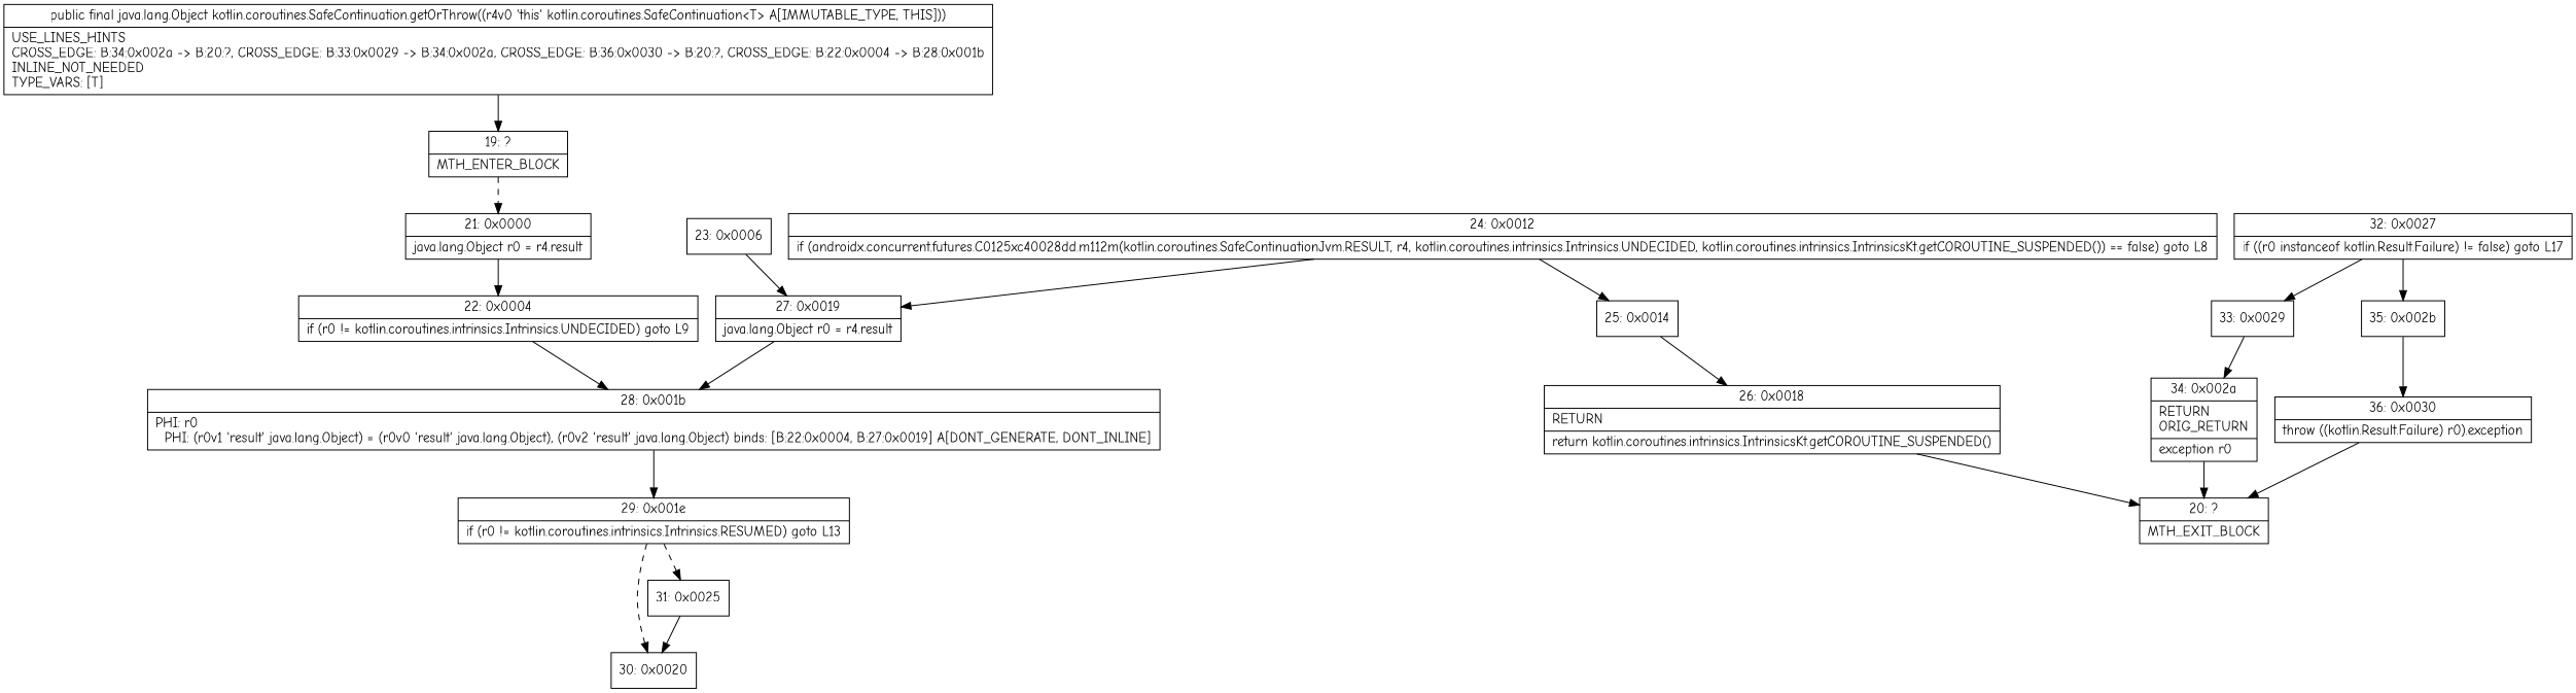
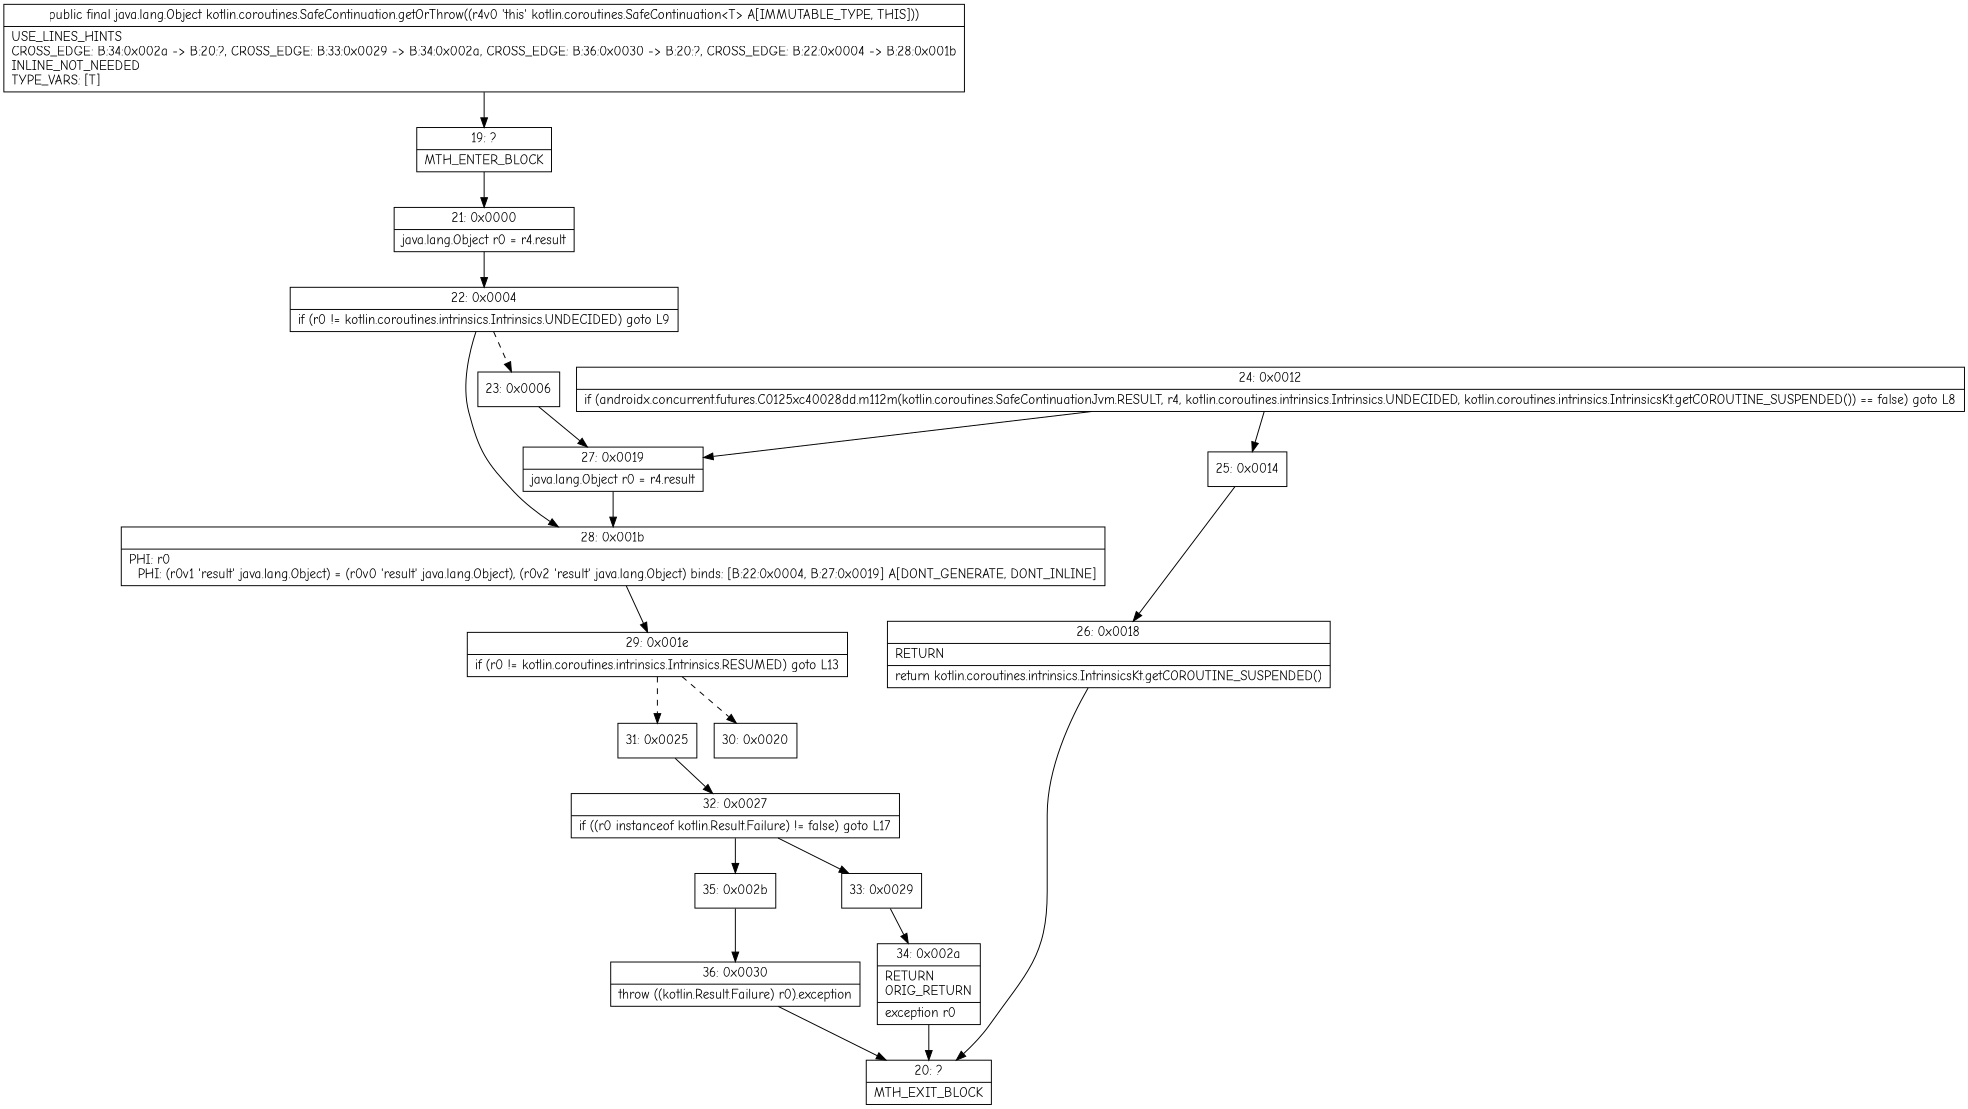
  digraph {
    fontname="Comic Neue"
    node [fontname="Comic Neue" shape=record]
    edge [fontname="Comic Neue"]
    n1 [label="{19\:\ ?|MTH_ENTER_BLOCK\l}"]
    n2 [label="{21\:\ 0x0000|java.lang.Object r0 = r4.result\l}"]
    n3 [label="{22\:\ 0x0004|if (r0 != kotlin.coroutines.intrinsics.Intrinsics.UNDECIDED) goto L9\l}"]
    n4 [label="{23\:\ 0x0006}"]
    n5 [label="{28\:\ 0x001b|PHI: r0 \l  PHI: (r0v1 'result' java.lang.Object) = (r0v0 'result' java.lang.Object), (r0v2 'result' java.lang.Object) binds: [B:22:0x0004, B:27:0x0019] A[DONT_GENERATE, DONT_INLINE]\l}"]
    n6 [label="{27\:\ 0x0019|java.lang.Object r0 = r4.result\l}"]
    n7 [label="{29\:\ 0x001e|if (r0 != kotlin.coroutines.intrinsics.Intrinsics.RESUMED) goto L13\l}"]
    n8 [label="{24\:\ 0x0012|if (androidx.concurrent.futures.C0125xc40028dd.m112m(kotlin.coroutines.SafeContinuationJvm.RESULT, r4, kotlin.coroutines.intrinsics.Intrinsics.UNDECIDED, kotlin.coroutines.intrinsics.IntrinsicsKt.getCOROUTINE_SUSPENDED()) == false) goto L8\l}"]
    n9 [label="{25\:\ 0x0014}"]
    n10 [label="{26\:\ 0x0018|RETURN\l|return kotlin.coroutines.intrinsics.IntrinsicsKt.getCOROUTINE_SUSPENDED()\l}"]
    n11 [label="{20\:\ ?|MTH_EXIT_BLOCK\l}"]
    n12 [label="{30\:\ 0x0020}"]
    n13 [label="{31\:\ 0x0025}"]
    n14 [label="{32\:\ 0x0027|if ((r0 instanceof kotlin.Result.Failure) != false) goto L17\l}"]
    n15 [label="{33\:\ 0x0029}"]
    n16 [label="{35\:\ 0x002b}"]
    n17 [label="{34\:\ 0x002a|RETURN\lORIG_RETURN\l|exception r0\l}"]
    n18 [label="{36\:\ 0x0030|throw ((kotlin.Result.Failure) r0).exception\l}"]
    n19 [label="{public final java.lang.Object kotlin.coroutines.SafeContinuation.getOrThrow((r4v0 'this' kotlin.coroutines.SafeContinuation\<T\> A[IMMUTABLE_TYPE, THIS]))  | USE_LINES_HINTS\lCROSS_EDGE: B:34:0x002a \-\> B:20:?, CROSS_EDGE: B:33:0x0029 \-\> B:34:0x002a, CROSS_EDGE: B:36:0x0030 \-\> B:20:?, CROSS_EDGE: B:22:0x0004 \-\> B:28:0x001b\lINLINE_NOT_NEEDED\lTYPE_VARS: [T]\l}"]
-   n1 -> n2 [style=dashed]
+   n1 -> n2
    n2 -> n3
+   n3 -> n4 [style=dashed]
    n3 -> n5
    n4 -> n6
    n5 -> n7
    n6 -> n5
    n7 -> n12 [style=dashed]
    n7 -> n13 [style=dashed]
    n8 -> n6
    n8 -> n9 [style=solid]
    n9 -> n10
    n10 -> n11
-   n13 -> n12
+   n13 -> n14
    n14 -> n15 [style=solid]
    n14 -> n16
    n15 -> n17
    n16 -> n18
    n17 -> n11
    n18 -> n11
    n19 -> n1
  }
